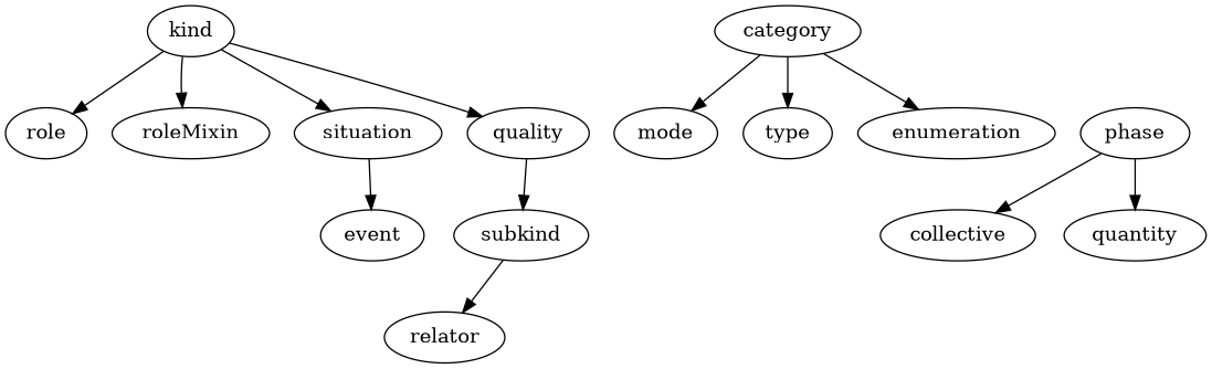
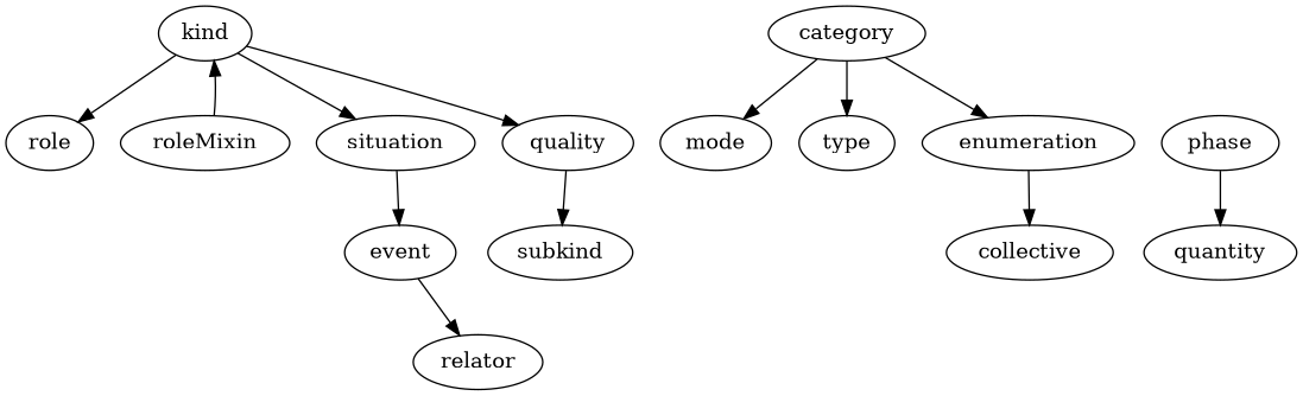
  strict digraph {
    kind
    role
    roleMixin
    situation
    quality
    event
    subkind
    category
    mode
    type
    enumeration
    relator
    phase
    quantity
    collective
    kind -> role
-   kind -> roleMixin
+   roleMixin -> kind
    kind -> situation
    kind -> quality
    situation -> event
    quality -> subkind
-   subkind -> relator
+   event -> relator
    category -> mode
    category -> type
    category -> enumeration
    phase -> quantity
-   phase -> collective
+   enumeration -> collective
  }
